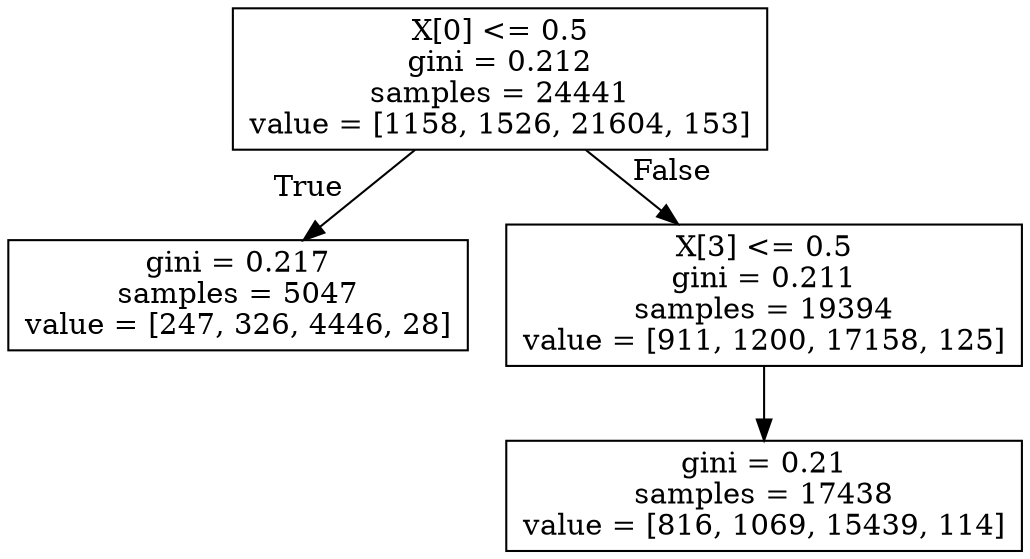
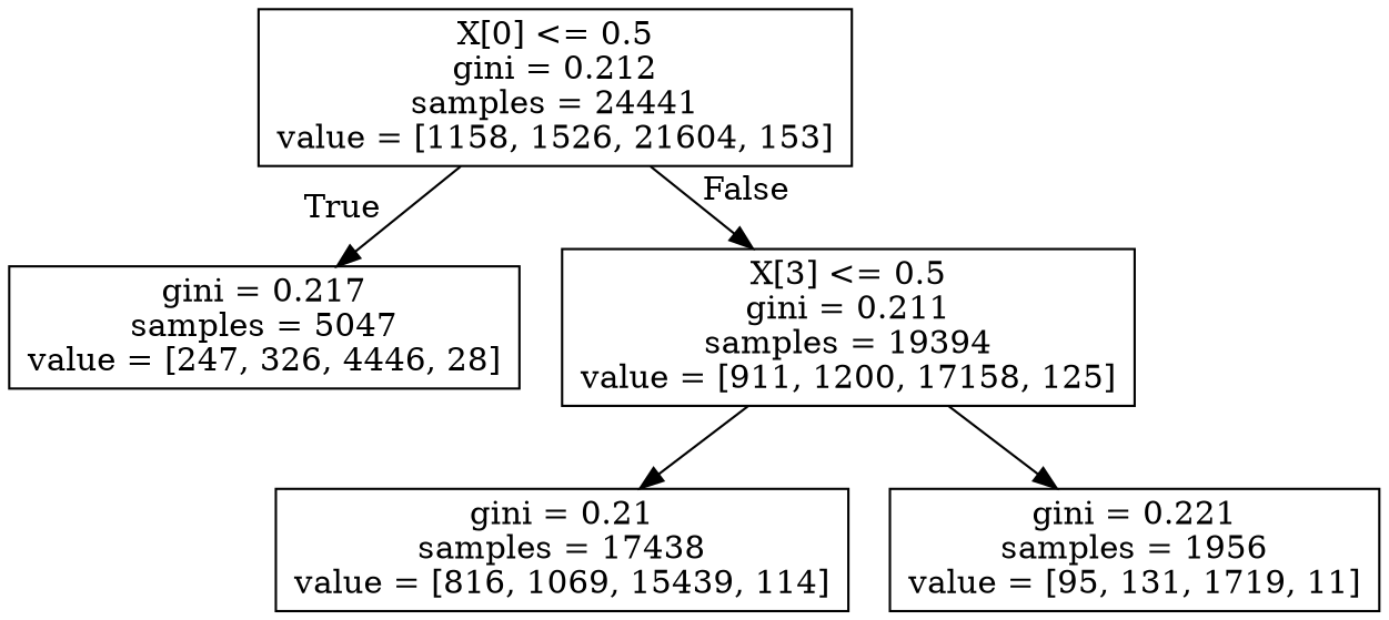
  digraph {
    node [shape=box]
    n1 [label="X[0] <= 0.5\ngini = 0.212\nsamples = 24441\nvalue = [1158, 1526, 21604, 153]"]
    n2 [label="gini = 0.217\nsamples = 5047\nvalue = [247, 326, 4446, 28]"]
    n3 [label="X[3] <= 0.5\ngini = 0.211\nsamples = 19394\nvalue = [911, 1200, 17158, 125]"]
    n4 [label="gini = 0.21\nsamples = 17438\nvalue = [816, 1069, 15439, 114]"]
+   n5 [label="gini = 0.221\nsamples = 1956\nvalue = [95, 131, 1719, 11]"]
    n1 -> n2 [headlabel=True labelangle=45 labeldistance=2.5]
    n1 -> n3 [headlabel=False labelangle=-45 labeldistance=2.5]
    n3 -> n4
+   n3 -> n5
  }
